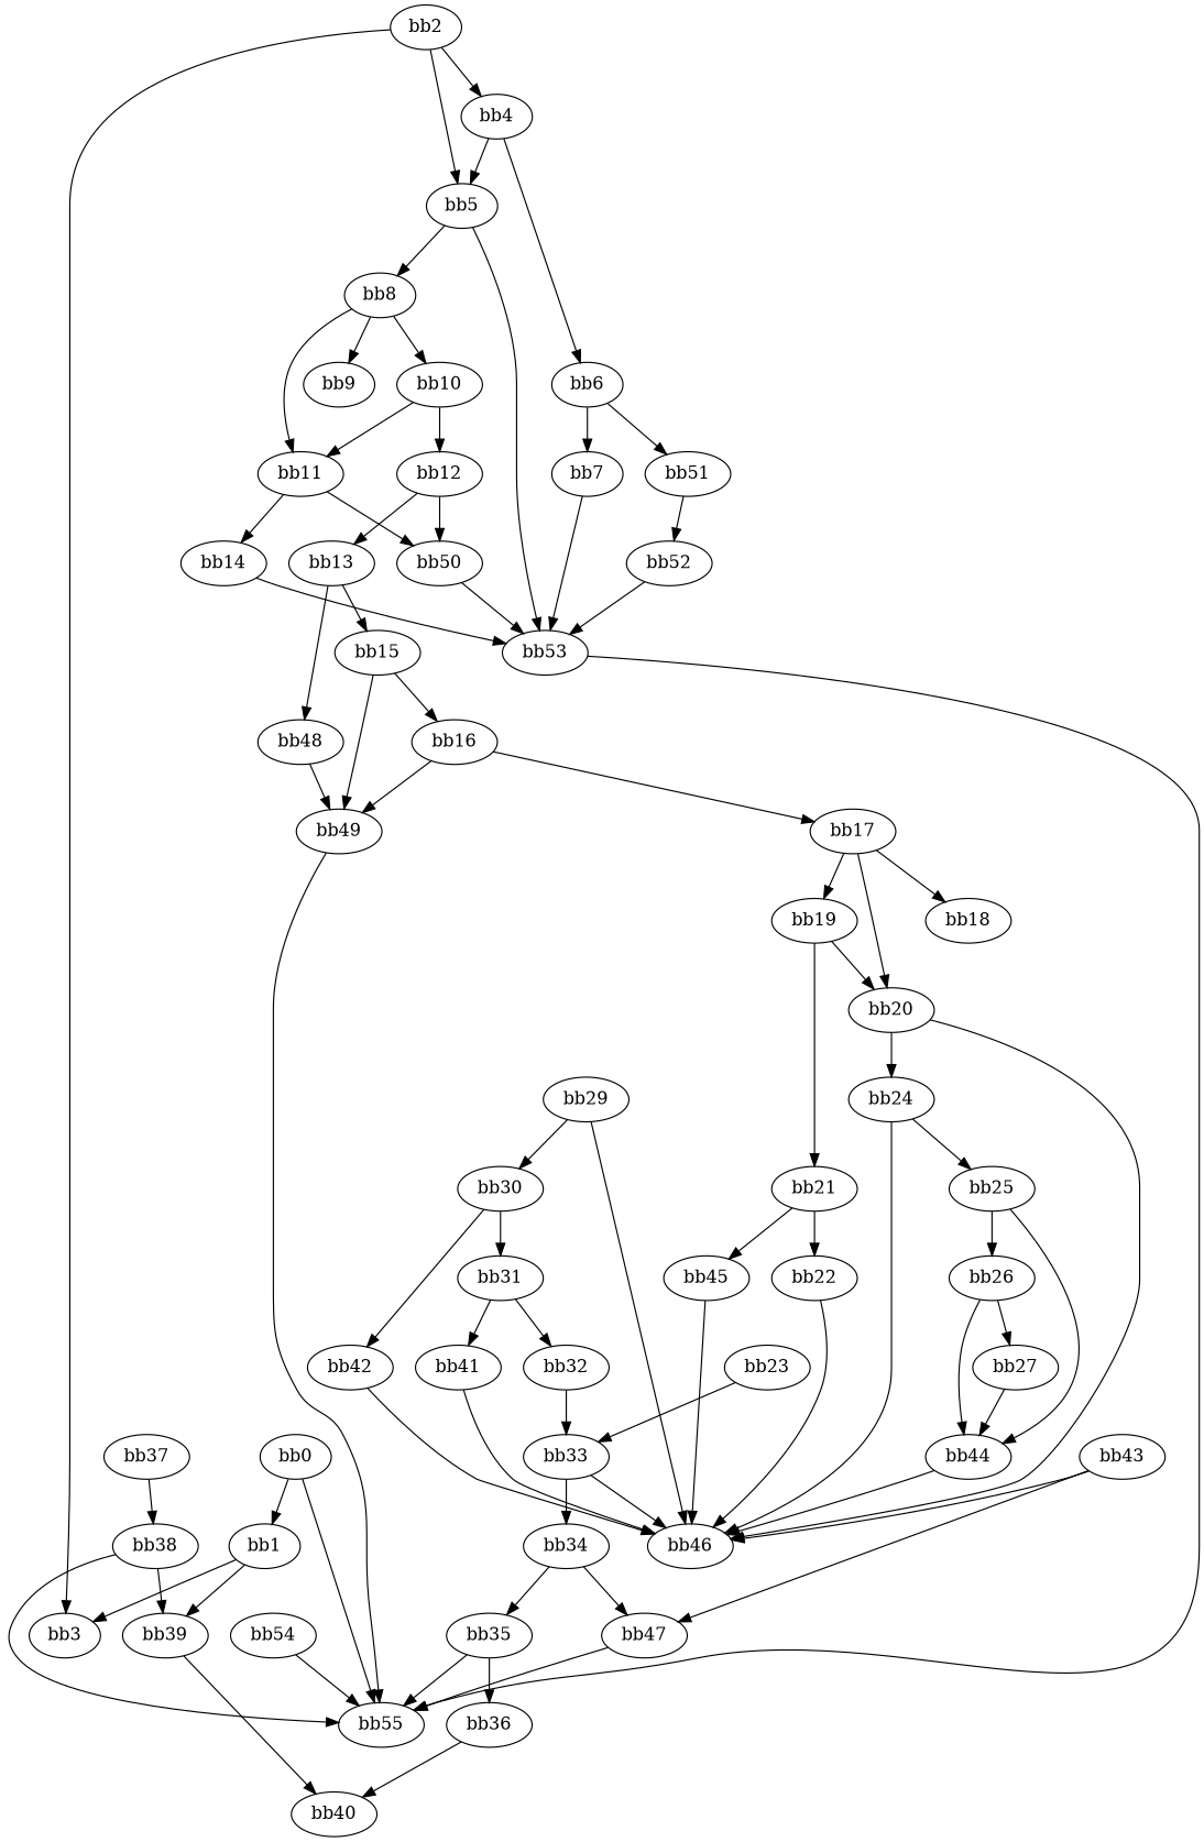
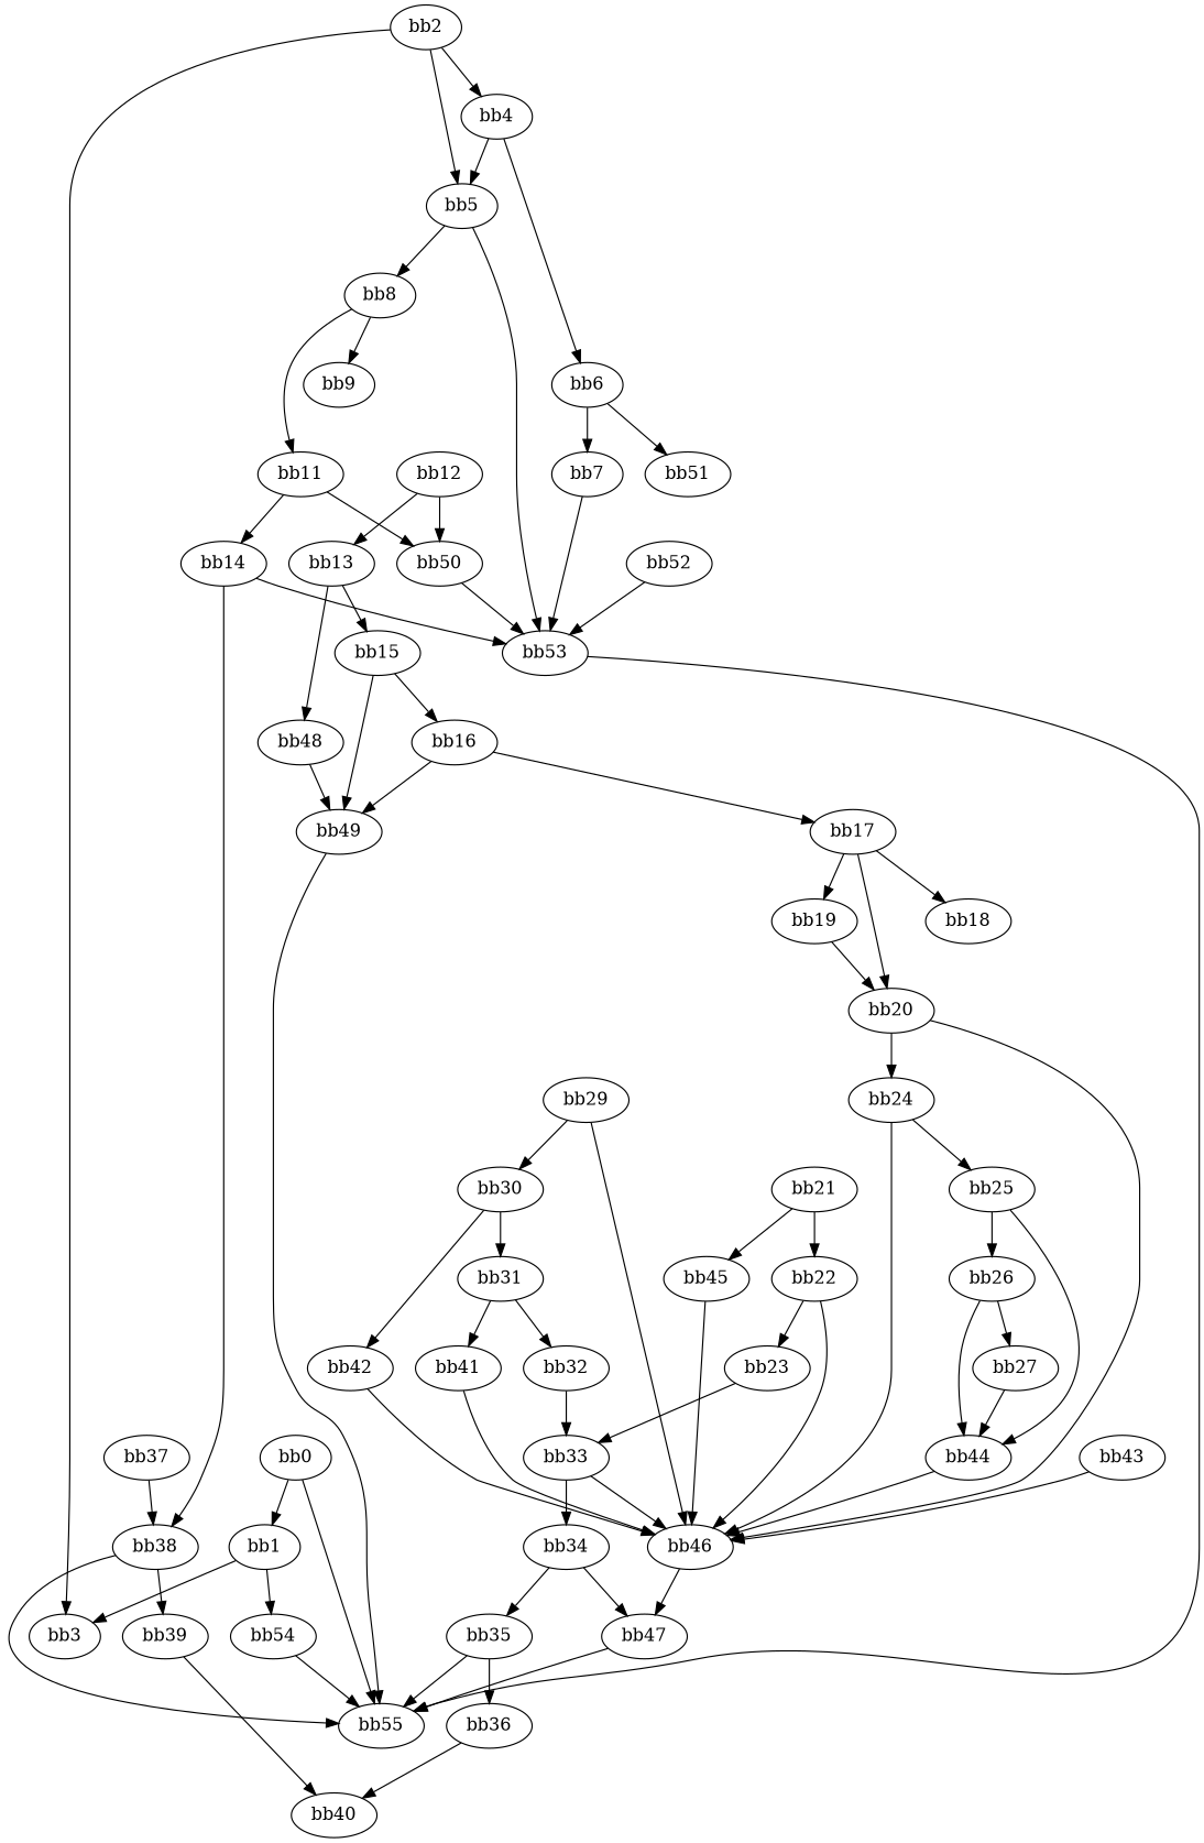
  digraph {
    n1 [label="bb0\l"]
    n2 [label="bb1\l"]
    n3 [label="bb55\l"]
    n4 [label="bb54\l"]
    n5 [label="bb3\l"]
    n6 [label="bb2\l"]
    n7 [label="bb4\l"]
    n8 [label="bb5\l"]
    n9 [label="bb6\l"]
    n10 [label="bb8\l"]
    n11 [label="bb53\l"]
    n12 [label="bb7\l"]
    n13 [label="bb51\l"]
    n14 [label="bb9\l"]
-   n15 [label="bb10\l"]
    n16 [label="bb11\l"]
    n17 [label="bb52\l"]
    n18 [label="bb37\l"]
    n19 [label="bb38\l"]
    n20 [label="bb12\l"]
    n21 [label="bb14\l"]
    n22 [label="bb50\l"]
    n23 [label="bb13\l"]
    n24 [label="bb15\l"]
    n25 [label="bb48\l"]
    n26 [label="bb16\l"]
    n27 [label="bb49\l"]
    n28 [label="bb39\l"]
    n29 [label="bb17\l"]
    n30 [label="bb18\l"]
    n31 [label="bb19\l"]
    n32 [label="bb20\l"]
    n33 [label="bb21\l"]
    n34 [label="bb24\l"]
    n35 [label="bb46\l"]
    n36 [label="bb22\l"]
    n37 [label="bb45\l"]
    n38 [label="bb25\l"]
    n39 [label="bb47\l"]
    n40 [label="bb23\l"]
    n41 [label="bb33\l"]
    n42 [label="bb34\l"]
    n43 [label="bb26\l"]
    n44 [label="bb44\l"]
    n45 [label="bb27\l"]
    n46 [label="bb29\l"]
    n47 [label="bb30\l"]
    n48 [label="bb43\l"]
    n49 [label="bb31\l"]
    n50 [label="bb42\l"]
    n51 [label="bb32\l"]
    n52 [label="bb41\l"]
    n53 [label="bb35\l"]
    n54 [label="bb36\l"]
    n55 [label="bb40\l"]
    n1 -> n2
    n1 -> n3
-   n2 -> n28
+   n2 -> n4
    n2 -> n5
    n4 -> n3
    n6 -> n5
    n6 -> n7
    n6 -> n8
    n7 -> n8
    n7 -> n9
    n8 -> n10
    n8 -> n11
    n9 -> n12
    n9 -> n13
    n10 -> n14
-   n10 -> n15
    n10 -> n16
    n11 -> n3
    n12 -> n11
-   n13 -> n17
-   n15 -> n16
-   n15 -> n20
    n16 -> n21
    n16 -> n22
    n17 -> n11
    n18 -> n19
    n19 -> n3
    n19 -> n28
    n20 -> n22
    n20 -> n23
    n21 -> n11
+   n21 -> n19
    n22 -> n11
    n23 -> n24
    n23 -> n25
    n24 -> n26
    n24 -> n27
    n25 -> n27
    n26 -> n27
    n26 -> n29
    n27 -> n3
    n28 -> n55
    n29 -> n30
    n29 -> n31
    n29 -> n32
    n31 -> n32
-   n31 -> n33
    n32 -> n34
    n32 -> n35
    n33 -> n36
    n33 -> n37
    n34 -> n35
    n34 -> n38
-   n48 -> n39
+   n35 -> n39
    n36 -> n35
+   n36 -> n40
    n37 -> n35
    n38 -> n43
    n38 -> n44
    n39 -> n3
    n40 -> n41
    n41 -> n35
    n41 -> n42
    n42 -> n39
    n42 -> n53
    n43 -> n44
    n43 -> n45
    n44 -> n35
    n45 -> n44
    n46 -> n35
    n46 -> n47
    n47 -> n49
    n47 -> n50
    n48 -> n35
    n49 -> n51
    n49 -> n52
    n50 -> n35
    n51 -> n41
    n52 -> n35
    n53 -> n3
    n53 -> n54
    n54 -> n55
  }
